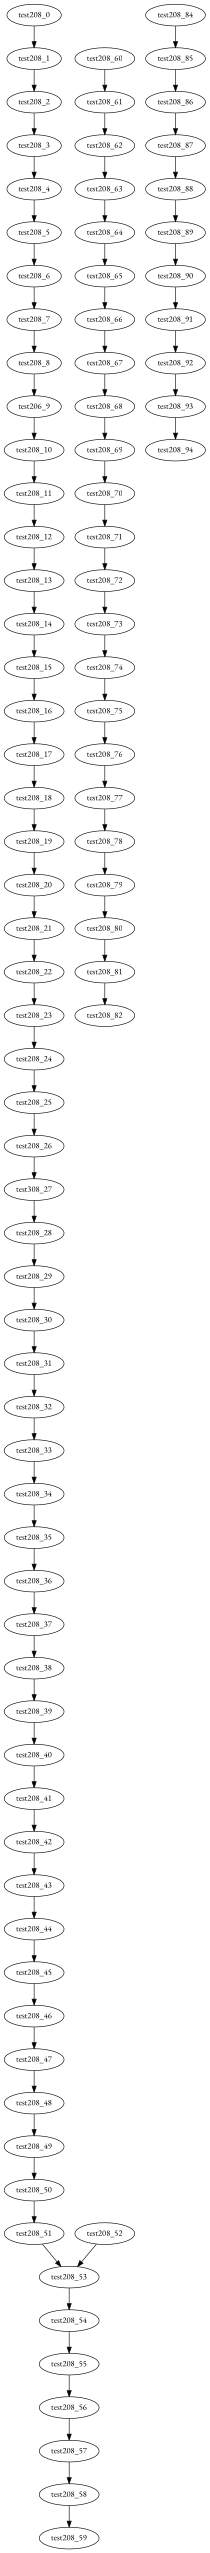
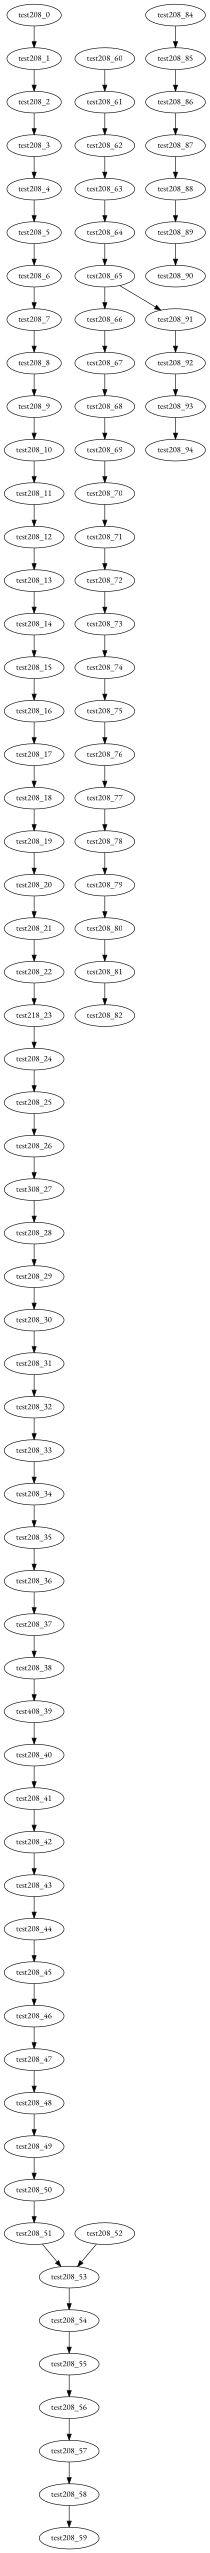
  digraph {
    fontname="EB Garamond"
    node [fontname="EB Garamond"]
    edge [fontname="EB Garamond"]
    test208_0
    test208_1
    test208_2
    test208_3
    test208_4
    test208_5
    test208_6
    test208_7
    test208_8
-   test208_9 [label=test206_9]
+   test208_9
    test208_10
    test208_11
    test208_12
    test208_13
    test208_14
    test208_15
    test208_16
    test208_17
    test208_18
    test208_19
    test208_20
    test208_21
    test208_22
-   test208_23
+   test208_23 [label=test218_23]
    test208_24
    test208_25
    test208_26
    n28 [label=test308_27]
    test208_28
    test208_29
    test208_30
    test208_31
    test208_32
    test208_33
    test208_34
    test208_35
    test208_36
    test208_37
    test208_38
-   test208_39
+   test208_39 [label=test408_39]
    test208_40
    test208_41
    test208_42
    test208_43
    test208_44
    test208_45
    test208_46
    test208_47
    test208_48
    test208_49
    test208_50
    test208_51
    test208_53
    test208_52
    test208_54
    test208_55
    test208_56
    test208_57
    test208_58
    test208_59
    test208_60
    test208_61
    test208_62
    test208_63
    test208_64
    test208_65
    test208_66
    test208_67
    test208_68
    test208_69
    test208_70
    test208_71
    test208_72
    test208_73
    test208_74
    test208_75
    test208_76
    test208_77
    test208_78
    test208_79
    test208_80
    test208_81
    test208_82
    test208_84
    test208_85
    test208_86
    test208_87
    test208_88
    test208_89
    test208_90
    test208_91
    test208_92
    test208_93
    test208_94
    test208_0 -> test208_1
    test208_1 -> test208_2
    test208_2 -> test208_3
    test208_3 -> test208_4
    test208_4 -> test208_5
    test208_5 -> test208_6
    test208_6 -> test208_7
    test208_7 -> test208_8
    test208_8 -> test208_9
    test208_9 -> test208_10
    test208_10 -> test208_11
    test208_11 -> test208_12
    test208_12 -> test208_13
    test208_13 -> test208_14
    test208_14 -> test208_15
    test208_15 -> test208_16
    test208_16 -> test208_17
    test208_17 -> test208_18
    test208_18 -> test208_19
    test208_19 -> test208_20
    test208_20 -> test208_21
    test208_21 -> test208_22
    test208_22 -> test208_23
    test208_23 -> test208_24
    test208_24 -> test208_25
    test208_25 -> test208_26
    test208_26 -> n28
    n28 -> test208_28
    test208_28 -> test208_29
    test208_29 -> test208_30
    test208_30 -> test208_31
    test208_31 -> test208_32
    test208_32 -> test208_33
    test208_33 -> test208_34
    test208_34 -> test208_35
    test208_35 -> test208_36
    test208_36 -> test208_37
    test208_37 -> test208_38
    test208_38 -> test208_39
    test208_39 -> test208_40
    test208_40 -> test208_41
    test208_41 -> test208_42
    test208_42 -> test208_43
    test208_43 -> test208_44
    test208_44 -> test208_45
    test208_45 -> test208_46
    test208_46 -> test208_47
    test208_47 -> test208_48
    test208_48 -> test208_49
    test208_49 -> test208_50
    test208_50 -> test208_51
    test208_51 -> test208_53
    test208_53 -> test208_54
    test208_52 -> test208_53
    test208_54 -> test208_55
    test208_55 -> test208_56
    test208_56 -> test208_57
    test208_57 -> test208_58
    test208_58 -> test208_59
    test208_60 -> test208_61
    test208_61 -> test208_62
    test208_62 -> test208_63
    test208_63 -> test208_64
    test208_64 -> test208_65
    test208_65 -> test208_66
    test208_66 -> test208_67
    test208_67 -> test208_68
    test208_68 -> test208_69
    test208_69 -> test208_70
    test208_70 -> test208_71
    test208_71 -> test208_72
    test208_72 -> test208_73
    test208_73 -> test208_74
    test208_74 -> test208_75
    test208_75 -> test208_76
    test208_76 -> test208_77
    test208_77 -> test208_78
    test208_78 -> test208_79
    test208_79 -> test208_80
    test208_80 -> test208_81
    test208_81 -> test208_82
    test208_84 -> test208_85
    test208_85 -> test208_86
    test208_86 -> test208_87
    test208_87 -> test208_88
    test208_88 -> test208_89
    test208_89 -> test208_90
-   test208_90 -> test208_91
+   test208_65 -> test208_91
    test208_91 -> test208_92
    test208_92 -> test208_93
    test208_93 -> test208_94
  }
